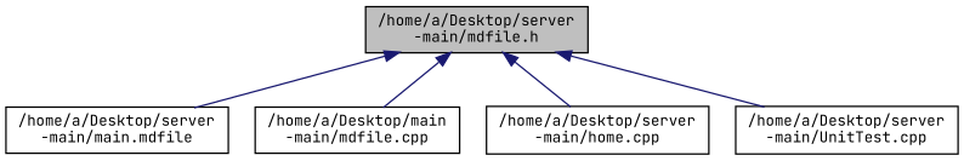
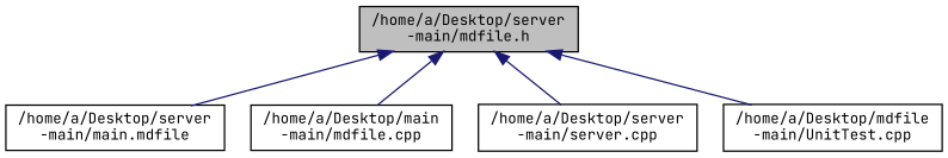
  digraph {
    fontname="JetBrains Mono"
    node [color=black fillcolor=white fontname="JetBrains Mono" fontsize=10 shape=record style=filled]
    edge [color=midnightblue dir=back fontname="JetBrains Mono" fontsize=10 labelfontname=Helvetica labelfontsize=10 style=solid]
    n1 [fillcolor=grey75 fontcolor=black height=0.2 label="/home/a/Desktop/server\l-main/mdfile.h" width=0.4]
    n2 [height=0.2 label="/home/a/Desktop/server\l-main/main.mdfile" width=0.4]
    n3 [height=0.2 label="/home/a/Desktop/main\l-main/mdfile.cpp" width=0.4]
-   n4 [height=0.2 label="/home/a/Desktop/server\l-main/home.cpp" width=0.4]
-   n5 [height=0.2 label="/home/a/Desktop/server\l-main/UnitTest.cpp" width=0.4]
+   n4 [height=0.2 label="/home/a/Desktop/server\l-main/server.cpp" width=0.4]
+   n5 [height=0.2 label="/home/a/Desktop/mdfile\l-main/UnitTest.cpp" width=0.4]
    n1 -> n2
    n1 -> n3
    n1 -> n4
    n1 -> n5
  }
